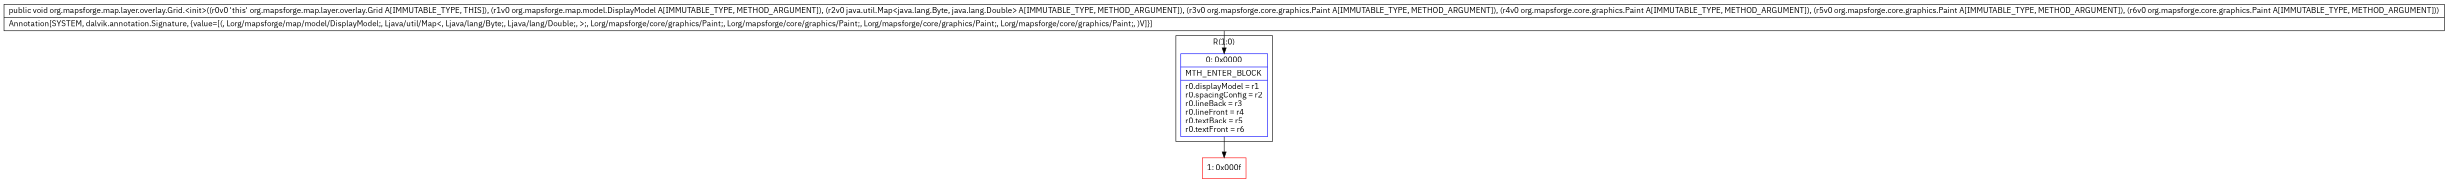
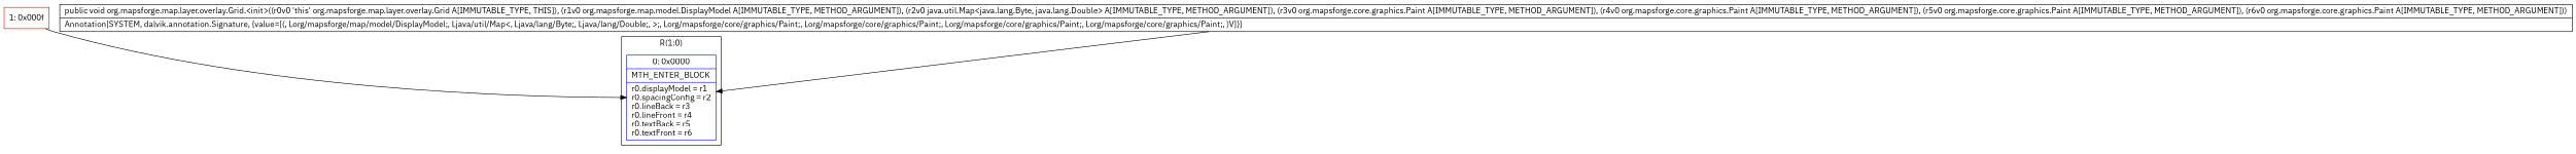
  digraph {
    fontname="IBM Plex Sans"
    node [shape=record fontname="IBM Plex Sans"]
    edge [fontname="IBM Plex Sans"]
    n1 [color=blue label="{0\:\ 0x0000|MTH_ENTER_BLOCK\l|r0.displayModel = r1\lr0.spacingConfig = r2\lr0.lineBack = r3\lr0.lineFront = r4\lr0.textBack = r5\lr0.textFront = r6\l}"]
    n2 [color=red label="{1\:\ 0x000f}"]
    n3 [label="{public void org.mapsforge.map.layer.overlay.Grid.\<init\>((r0v0 'this' org.mapsforge.map.layer.overlay.Grid A[IMMUTABLE_TYPE, THIS]), (r1v0 org.mapsforge.map.model.DisplayModel A[IMMUTABLE_TYPE, METHOD_ARGUMENT]), (r2v0 java.util.Map\<java.lang.Byte, java.lang.Double\> A[IMMUTABLE_TYPE, METHOD_ARGUMENT]), (r3v0 org.mapsforge.core.graphics.Paint A[IMMUTABLE_TYPE, METHOD_ARGUMENT]), (r4v0 org.mapsforge.core.graphics.Paint A[IMMUTABLE_TYPE, METHOD_ARGUMENT]), (r5v0 org.mapsforge.core.graphics.Paint A[IMMUTABLE_TYPE, METHOD_ARGUMENT]), (r6v0 org.mapsforge.core.graphics.Paint A[IMMUTABLE_TYPE, METHOD_ARGUMENT]))  | Annotation[SYSTEM, dalvik.annotation.Signature, \{value=[(, Lorg\/mapsforge\/map\/model\/DisplayModel;, Ljava\/util\/Map\<, Ljava\/lang\/Byte;, Ljava\/lang\/Double;, \>;, Lorg\/mapsforge\/core\/graphics\/Paint;, Lorg\/mapsforge\/core\/graphics\/Paint;, Lorg\/mapsforge\/core\/graphics\/Paint;, Lorg\/mapsforge\/core\/graphics\/Paint;, )V]\}]\l}"]
    subgraph cluster_1 {
      label="R(1:0)"
      n1
    }
-   n1 -> n2
+   n2 -> n1
    n3 -> n1
  }
